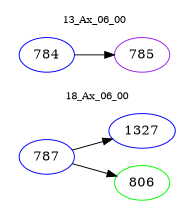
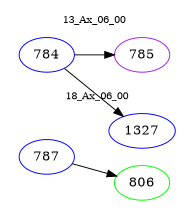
  digraph {
    rankdir=LR
    node [color=blue]
    edge [color=black]
    n1 [label=784]
    n2 [color=purple label=785]
    n3 [label=787]
    n4 [label=1327]
    n5 [color=green label=806]
    subgraph cluster_1 {
      color=white
      fontsize=10
      label="13_Ax_06_00"
      n1
      n2
    }
    subgraph cluster_2 {
      color=white
      fontsize=10
      label="18_Ax_06_00"
      n3
      n4
      n5
    }
    n1 -> n2
-   n3 -> n4
+   n1 -> n4
    n3 -> n5
  }
